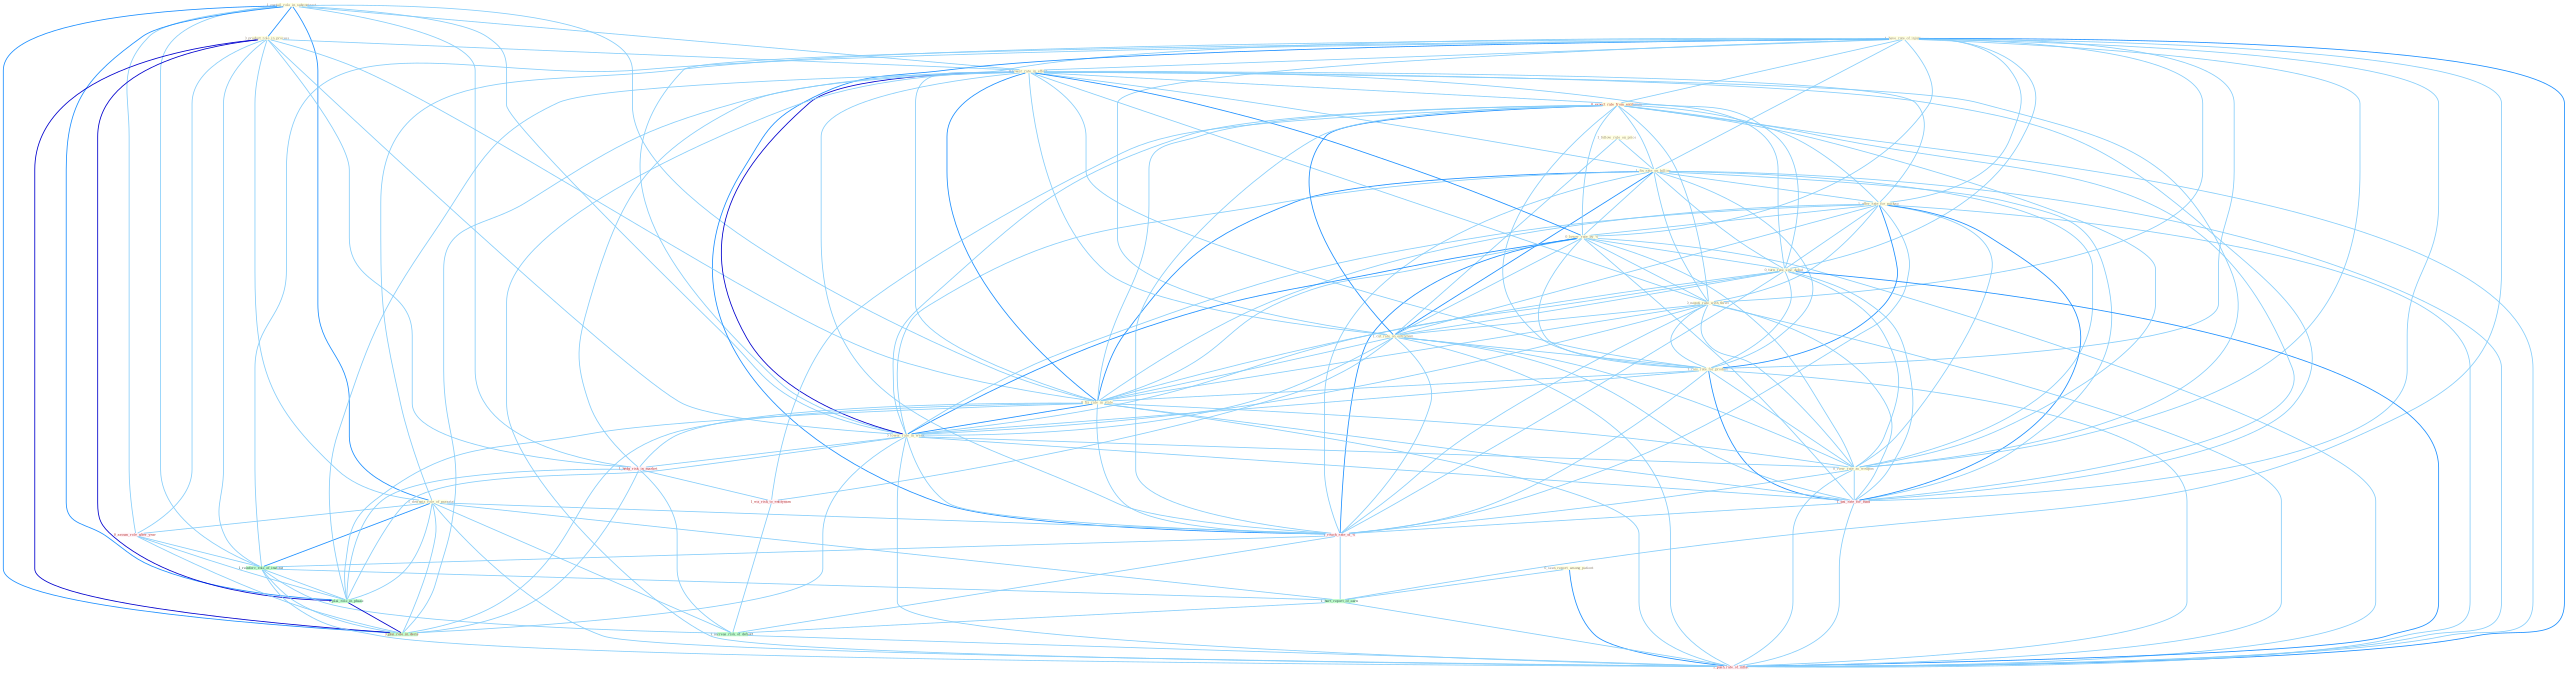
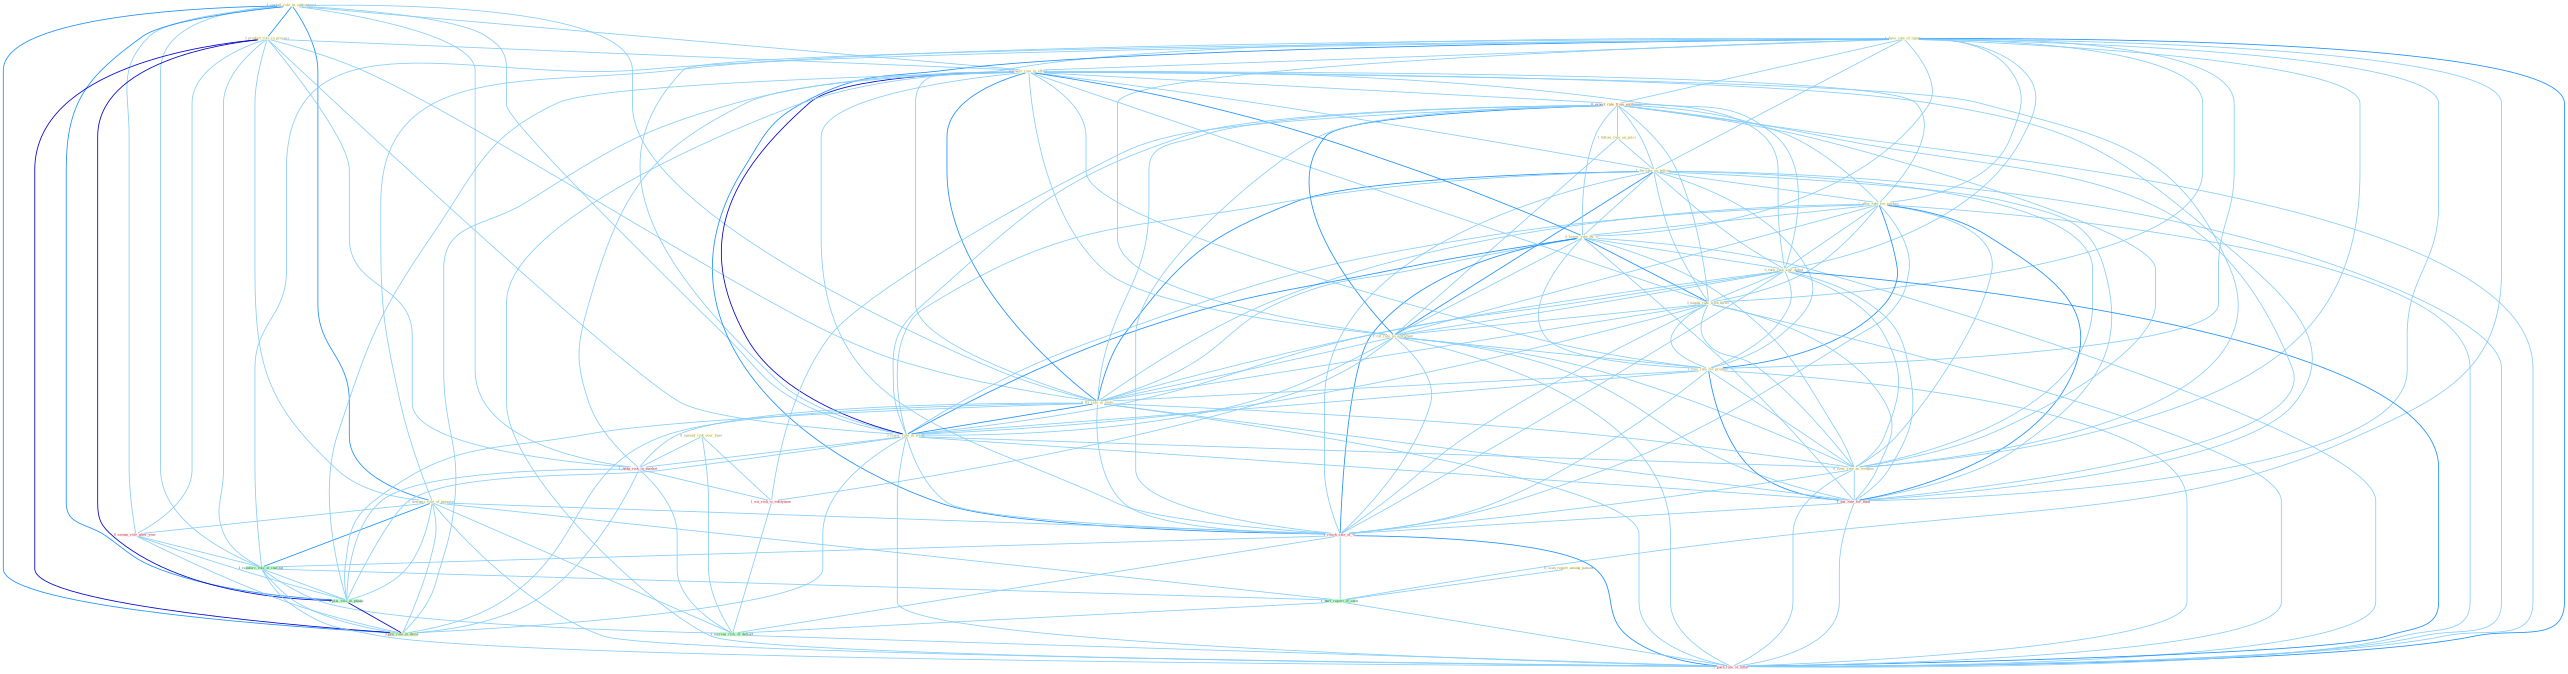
  graph {
    node [color="#ffffe0" fixedsize=true fontcolor="#8b7d6b" fontsize=4 shape=polygon style=filled]
    edge [color="#87cefa" w=1]
    "1_curtail_role_in_subcontract " [height=.06 width=.5]
    "1_have_rate_of_injuri " [height=.06 width=.5]
    "1_follow_rule_on_price " [height=.06 width=.5]
    n4 [height=.06 label="0_product_role_in_process" width=.5]
    "1_fix_rate_on_billion " [height=.06 width=.5]
    "1_offer_rate_for_packag " [height=.06 width=.5]
    "1_downsiz_role_of_parastat " [height=.06 width=.5]
    "0_lower_rate_by_% " [height=.06 width=.5]
    "0_turn_rate_sinc_debut " [height=.06 width=.5]
    "0_negoti_rate_with_thrift " [height=.06 width=.5]
    "1_cut_rate_on_entitynam " [height=.06 width=.5]
    "0_lower_rate_in_effort " [height=.06 width=.5]
+   "0_spread_risk_over_base " [height=.06 width=.5]
    "0_seen_report_among_patient " [height=.06 width=.5]
    "0_expect_rate_from_entitynam " [fontcolor="#b22222" height=.06 width=.5]
    "1_rais_rate_for_product " [height=.06 width=.5]
    "0_fix_rate_in_state " [height=.06 width=.5]
    "0_lower_rate_in_week " [height=.06 width=.5]
    "0_view_rate_as_weapon " [height=.06 width=.5]
    "0_assum_role_after_year " [color="#fff0f5" fontcolor="#b22222" height=.06 width=.5]
    "1_hedg_risk_in_market " [color="#fff0f5" fontcolor="#b22222" height=.06 width=.5]
    "1_pai_rate_for_fund " [color="#fff0f5" fontcolor="#b22222" height=.06 width=.5]
    "1_reach_rate_of_% " [color="#fff0f5" fontcolor="#b22222" height=.06 width=.5]
    "1_wa_risk_to_entitynam " [color="#fff0f5" fontcolor="#b22222" height=.06 width=.5]
    "1_push_rate_of_inflat " [color="#fff0f5" fontcolor="#b22222" height=.06 width=.5]
    "1_reinforc_role_of_institut " [color="#BDFCC9" fontcolor="#2f4f4f" height=.06 width=.5]
    "0_plai_role_in_phase " [color="#BDFCC9" fontcolor="#2f4f4f" height=.06 width=.5]
    "0_plai_role_in_decis " [color="#BDFCC9" fontcolor="#b22222" height=.06 width=.5]
    "1_hurt_report_of_earn " [color="#BDFCC9" fontcolor="#2f4f4f" height=.06 width=.5]
    "1_increas_risk_of_default " [color="#BDFCC9" fontcolor="#2f4f4f" height=.06 width=.5]
    subgraph sub_1 {
      "1_curtail_role_in_subcontract "
      "1_have_rate_of_injuri "
      "1_follow_rule_on_price "
      n4
      "1_fix_rate_on_billion "
      "1_offer_rate_for_packag "
      "1_downsiz_role_of_parastat "
      "0_lower_rate_by_% "
      "0_turn_rate_sinc_debut "
      "0_negoti_rate_with_thrift "
      "1_cut_rate_on_entitynam "
      "0_lower_rate_in_effort "
+     "0_spread_risk_over_base "
      "0_seen_report_among_patient "
      "0_expect_rate_from_entitynam "
      "1_rais_rate_for_product "
      "0_fix_rate_in_state "
      "0_lower_rate_in_week "
      "0_view_rate_as_weapon "
    }
    subgraph sub_2 {
      "0_assum_role_after_year "
      "1_hedg_risk_in_market "
      "1_pai_rate_for_fund "
      "1_reach_rate_of_% "
      "1_wa_risk_to_entitynam "
      "1_push_rate_of_inflat "
    }
    "1_curtail_role_in_subcontract " -- n4 [color="#1e90ff" w=2]
    "1_curtail_role_in_subcontract " -- "1_downsiz_role_of_parastat " [color="#1e90ff"]
    "1_curtail_role_in_subcontract " -- "0_lower_rate_in_effort "
    "1_curtail_role_in_subcontract " -- "0_fix_rate_in_state "
    "1_curtail_role_in_subcontract " -- "0_lower_rate_in_week "
    "1_curtail_role_in_subcontract " -- "0_assum_role_after_year "
    "1_curtail_role_in_subcontract " -- "1_hedg_risk_in_market "
    "1_curtail_role_in_subcontract " -- "1_reinforc_role_of_institut "
    "1_curtail_role_in_subcontract " -- "0_plai_role_in_phase " [color="#1e90ff" w=2]
    "1_curtail_role_in_subcontract " -- "0_plai_role_in_decis " [color="#1e90ff" w=2]
    "1_have_rate_of_injuri " -- "1_fix_rate_on_billion "
    "1_have_rate_of_injuri " -- "1_offer_rate_for_packag "
    "1_have_rate_of_injuri " -- "1_downsiz_role_of_parastat "
    "1_have_rate_of_injuri " -- "0_lower_rate_by_% "
    "1_have_rate_of_injuri " -- "0_turn_rate_sinc_debut "
    "1_have_rate_of_injuri " -- "0_negoti_rate_with_thrift "
    "1_have_rate_of_injuri " -- "1_cut_rate_on_entitynam "
    "1_have_rate_of_injuri " -- "0_lower_rate_in_effort "
    "1_have_rate_of_injuri " -- "0_expect_rate_from_entitynam "
    "1_have_rate_of_injuri " -- "1_rais_rate_for_product "
    "1_have_rate_of_injuri " -- "0_fix_rate_in_state "
    "1_have_rate_of_injuri " -- "0_lower_rate_in_week "
    "1_have_rate_of_injuri " -- "0_view_rate_as_weapon "
    "1_have_rate_of_injuri " -- "1_pai_rate_for_fund "
    "1_have_rate_of_injuri " -- "1_reach_rate_of_% " [color="#1e90ff" w=2]
    "1_have_rate_of_injuri " -- "1_push_rate_of_inflat " [color="#1e90ff" w=2]
    "1_have_rate_of_injuri " -- "1_reinforc_role_of_institut "
    "1_have_rate_of_injuri " -- "1_hurt_report_of_earn "
    "1_follow_rule_on_price " -- "1_fix_rate_on_billion "
    "1_follow_rule_on_price " -- "1_cut_rate_on_entitynam "
    n4 -- "1_downsiz_role_of_parastat "
    n4 -- "0_lower_rate_in_effort "
    n4 -- "0_fix_rate_in_state "
    n4 -- "0_lower_rate_in_week "
    n4 -- "0_assum_role_after_year "
    n4 -- "1_hedg_risk_in_market "
    n4 -- "1_reinforc_role_of_institut "
    n4 -- "0_plai_role_in_phase " [color="#0000cd" w=3]
    n4 -- "0_plai_role_in_decis " [color="#0000cd" w=3]
    "1_fix_rate_on_billion " -- "1_offer_rate_for_packag "
    "1_fix_rate_on_billion " -- "0_lower_rate_by_% "
    "1_fix_rate_on_billion " -- "0_turn_rate_sinc_debut "
    "1_fix_rate_on_billion " -- "0_negoti_rate_with_thrift "
    "1_fix_rate_on_billion " -- "1_cut_rate_on_entitynam " [color="#1e90ff" w=2]
    "1_fix_rate_on_billion " -- "0_lower_rate_in_effort "
    "1_fix_rate_on_billion " -- "0_expect_rate_from_entitynam "
    "1_fix_rate_on_billion " -- "1_rais_rate_for_product "
    "1_fix_rate_on_billion " -- "0_fix_rate_in_state " [color="#1e90ff" w=2]
    "1_fix_rate_on_billion " -- "0_lower_rate_in_week "
    "1_fix_rate_on_billion " -- "0_view_rate_as_weapon "
    "1_fix_rate_on_billion " -- "1_pai_rate_for_fund "
    "1_fix_rate_on_billion " -- "1_reach_rate_of_% "
    "1_fix_rate_on_billion " -- "1_push_rate_of_inflat "
    "1_offer_rate_for_packag " -- "0_lower_rate_by_% "
    "1_offer_rate_for_packag " -- "0_turn_rate_sinc_debut "
    "1_offer_rate_for_packag " -- "0_negoti_rate_with_thrift "
    "1_offer_rate_for_packag " -- "1_cut_rate_on_entitynam "
    "1_offer_rate_for_packag " -- "0_lower_rate_in_effort "
    "1_offer_rate_for_packag " -- "0_expect_rate_from_entitynam "
    "1_offer_rate_for_packag " -- "1_rais_rate_for_product " [color="#1e90ff" w=2]
    "1_offer_rate_for_packag " -- "0_fix_rate_in_state "
    "1_offer_rate_for_packag " -- "0_lower_rate_in_week "
    "1_offer_rate_for_packag " -- "0_view_rate_as_weapon "
    "1_offer_rate_for_packag " -- "1_pai_rate_for_fund " [color="#1e90ff" w=2]
    "1_offer_rate_for_packag " -- "1_reach_rate_of_% "
    "1_offer_rate_for_packag " -- "1_push_rate_of_inflat "
    "1_downsiz_role_of_parastat " -- "0_assum_role_after_year "
    "1_downsiz_role_of_parastat " -- "1_reach_rate_of_% "
    "1_downsiz_role_of_parastat " -- "1_push_rate_of_inflat "
    "1_downsiz_role_of_parastat " -- "1_reinforc_role_of_institut " [color="#1e90ff" w=2]
    "1_downsiz_role_of_parastat " -- "0_plai_role_in_phase "
    "1_downsiz_role_of_parastat " -- "0_plai_role_in_decis "
    "1_downsiz_role_of_parastat " -- "1_hurt_report_of_earn "
    "1_downsiz_role_of_parastat " -- "1_increas_risk_of_default "
    "0_lower_rate_by_% " -- "0_turn_rate_sinc_debut "
-   "0_lower_rate_by_% " -- "0_negoti_rate_with_thrift "
+   "0_lower_rate_by_% " -- "0_negoti_rate_with_thrift " [color="#1e90ff"]
    "0_lower_rate_by_% " -- "1_cut_rate_on_entitynam "
    "0_lower_rate_by_% " -- "0_lower_rate_in_effort " [color="#1e90ff" w=2]
    "0_lower_rate_by_% " -- "0_expect_rate_from_entitynam "
    "0_lower_rate_by_% " -- "1_rais_rate_for_product "
    "0_lower_rate_by_% " -- "0_fix_rate_in_state "
    "0_lower_rate_by_% " -- "0_lower_rate_in_week " [color="#1e90ff" w=2]
    "0_lower_rate_by_% " -- "0_view_rate_as_weapon "
    "0_lower_rate_by_% " -- "1_pai_rate_for_fund "
    "0_lower_rate_by_% " -- "1_reach_rate_of_% " [color="#1e90ff" w=2]
    "0_lower_rate_by_% " -- "1_push_rate_of_inflat "
+   "0_turn_rate_sinc_debut " -- "0_negoti_rate_with_thrift "
    "0_turn_rate_sinc_debut " -- "1_cut_rate_on_entitynam "
    "0_turn_rate_sinc_debut " -- "0_lower_rate_in_effort "
    "0_turn_rate_sinc_debut " -- "0_expect_rate_from_entitynam "
    "0_turn_rate_sinc_debut " -- "1_rais_rate_for_product "
    "0_turn_rate_sinc_debut " -- "0_fix_rate_in_state "
    "0_turn_rate_sinc_debut " -- "0_lower_rate_in_week "
    "0_turn_rate_sinc_debut " -- "0_view_rate_as_weapon "
    "0_turn_rate_sinc_debut " -- "1_pai_rate_for_fund "
    "0_turn_rate_sinc_debut " -- "1_reach_rate_of_% "
    "0_turn_rate_sinc_debut " -- "1_push_rate_of_inflat " [color="#1e90ff"]
    "0_negoti_rate_with_thrift " -- "1_cut_rate_on_entitynam "
    "0_negoti_rate_with_thrift " -- "0_lower_rate_in_effort "
    "0_negoti_rate_with_thrift " -- "0_expect_rate_from_entitynam "
    "0_negoti_rate_with_thrift " -- "1_rais_rate_for_product "
    "0_negoti_rate_with_thrift " -- "0_fix_rate_in_state "
    "0_negoti_rate_with_thrift " -- "0_lower_rate_in_week "
    "0_negoti_rate_with_thrift " -- "0_view_rate_as_weapon "
    "0_negoti_rate_with_thrift " -- "1_pai_rate_for_fund "
    "0_negoti_rate_with_thrift " -- "1_reach_rate_of_% "
    "0_negoti_rate_with_thrift " -- "1_push_rate_of_inflat "
    "1_cut_rate_on_entitynam " -- "0_lower_rate_in_effort "
    "1_cut_rate_on_entitynam " -- "0_expect_rate_from_entitynam " [color="#1e90ff" w=2]
    "1_cut_rate_on_entitynam " -- "1_rais_rate_for_product "
    "1_cut_rate_on_entitynam " -- "0_fix_rate_in_state "
    "1_cut_rate_on_entitynam " -- "0_lower_rate_in_week "
    "1_cut_rate_on_entitynam " -- "0_view_rate_as_weapon "
    "1_cut_rate_on_entitynam " -- "1_pai_rate_for_fund "
    "1_cut_rate_on_entitynam " -- "1_reach_rate_of_% "
    "1_cut_rate_on_entitynam " -- "1_wa_risk_to_entitynam "
    "1_cut_rate_on_entitynam " -- "1_push_rate_of_inflat "
    "0_lower_rate_in_effort " -- "0_expect_rate_from_entitynam "
    "0_lower_rate_in_effort " -- "1_rais_rate_for_product "
    "0_lower_rate_in_effort " -- "0_fix_rate_in_state " [color="#1e90ff" w=2]
    "0_lower_rate_in_effort " -- "0_lower_rate_in_week " [color="#0000cd" w=3]
    "0_lower_rate_in_effort " -- "0_view_rate_as_weapon "
    "0_lower_rate_in_effort " -- "1_hedg_risk_in_market "
    "0_lower_rate_in_effort " -- "1_pai_rate_for_fund "
    "0_lower_rate_in_effort " -- "1_reach_rate_of_% "
    "0_lower_rate_in_effort " -- "1_push_rate_of_inflat "
    "0_lower_rate_in_effort " -- "0_plai_role_in_phase "
    "0_lower_rate_in_effort " -- "0_plai_role_in_decis "
+   "0_spread_risk_over_base " -- "1_hedg_risk_in_market "
+   "0_spread_risk_over_base " -- "1_wa_risk_to_entitynam "
+   "0_spread_risk_over_base " -- "1_increas_risk_of_default "
    "0_seen_report_among_patient " -- "1_hurt_report_of_earn "
-   "0_expect_rate_from_entitynam " -- "1_rais_rate_for_product "
+   "0_expect_rate_from_entitynam " -- "1_follow_rule_on_price "
    "0_expect_rate_from_entitynam " -- "0_fix_rate_in_state "
    "0_expect_rate_from_entitynam " -- "0_lower_rate_in_week "
    "0_expect_rate_from_entitynam " -- "0_view_rate_as_weapon "
    "0_expect_rate_from_entitynam " -- "1_pai_rate_for_fund "
    "0_expect_rate_from_entitynam " -- "1_reach_rate_of_% "
    "0_expect_rate_from_entitynam " -- "1_wa_risk_to_entitynam "
    "0_expect_rate_from_entitynam " -- "1_push_rate_of_inflat "
    "1_rais_rate_for_product " -- "0_fix_rate_in_state "
    "1_rais_rate_for_product " -- "0_lower_rate_in_week "
    "1_rais_rate_for_product " -- "0_view_rate_as_weapon "
    "1_rais_rate_for_product " -- "1_pai_rate_for_fund " [color="#1e90ff" w=2]
    "1_rais_rate_for_product " -- "1_reach_rate_of_% "
    "1_rais_rate_for_product " -- "1_push_rate_of_inflat "
    "0_fix_rate_in_state " -- "0_lower_rate_in_week " [color="#1e90ff" w=2]
    "0_fix_rate_in_state " -- "0_view_rate_as_weapon "
    "0_fix_rate_in_state " -- "1_hedg_risk_in_market "
    "0_fix_rate_in_state " -- "1_pai_rate_for_fund "
    "0_fix_rate_in_state " -- "1_reach_rate_of_% "
    "0_fix_rate_in_state " -- "1_push_rate_of_inflat "
    "0_fix_rate_in_state " -- "0_plai_role_in_phase "
    "0_fix_rate_in_state " -- "0_plai_role_in_decis "
    "0_lower_rate_in_week " -- "0_view_rate_as_weapon "
    "0_lower_rate_in_week " -- "1_hedg_risk_in_market "
    "0_lower_rate_in_week " -- "1_pai_rate_for_fund "
    "0_lower_rate_in_week " -- "1_reach_rate_of_% "
    "0_lower_rate_in_week " -- "1_push_rate_of_inflat "
    "0_lower_rate_in_week " -- "0_plai_role_in_phase "
    "0_lower_rate_in_week " -- "0_plai_role_in_decis "
    "0_view_rate_as_weapon " -- "1_pai_rate_for_fund "
    "0_view_rate_as_weapon " -- "1_reach_rate_of_% "
    "0_view_rate_as_weapon " -- "1_push_rate_of_inflat "
    "0_assum_role_after_year " -- "1_reinforc_role_of_institut "
    "0_assum_role_after_year " -- "0_plai_role_in_phase "
    "0_assum_role_after_year " -- "0_plai_role_in_decis "
    "1_hedg_risk_in_market " -- "1_wa_risk_to_entitynam "
    "1_hedg_risk_in_market " -- "0_plai_role_in_phase "
    "1_hedg_risk_in_market " -- "0_plai_role_in_decis "
    "1_hedg_risk_in_market " -- "1_increas_risk_of_default "
    "1_pai_rate_for_fund " -- "1_reach_rate_of_% "
    "1_pai_rate_for_fund " -- "1_push_rate_of_inflat "
-   "0_seen_report_among_patient " -- "1_push_rate_of_inflat " [color="#1e90ff" w=2]
+   "1_reach_rate_of_% " -- "1_push_rate_of_inflat " [color="#1e90ff" w=2]
    "1_reach_rate_of_% " -- "1_reinforc_role_of_institut "
    "1_reach_rate_of_% " -- "1_hurt_report_of_earn "
    "1_reach_rate_of_% " -- "1_increas_risk_of_default "
    "1_wa_risk_to_entitynam " -- "1_increas_risk_of_default "
    "1_reinforc_role_of_institut " -- "1_push_rate_of_inflat "
    "1_reinforc_role_of_institut " -- "0_plai_role_in_phase "
    "1_reinforc_role_of_institut " -- "0_plai_role_in_decis "
    "1_reinforc_role_of_institut " -- "1_hurt_report_of_earn "
    "1_reinforc_role_of_institut " -- "1_increas_risk_of_default "
    "0_plai_role_in_phase " -- "0_plai_role_in_decis " [color="#0000cd" w=3]
    "1_hurt_report_of_earn " -- "1_push_rate_of_inflat "
    "1_hurt_report_of_earn " -- "1_increas_risk_of_default "
    "1_increas_risk_of_default " -- "1_push_rate_of_inflat "
  }
